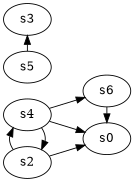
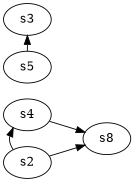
  digraph {
    rankdir=LR
    node [player=0]
    s4
    s2
-   s6
-   s8 [label=s0]
+   s8
    s3 [player=1]
    s5
-   s4 -> s2 [constraint="time % 3 == 1"]
-   s4 -> s6
    s4 -> s8
    s2 -> s4 [constraint="!(time % 6 == 1)"]
    s2 -> s8 [constraint="!(time % 3 == 1)"]
-   s6 -> s8 [constraint="!(time % 6 == 4)"]
    s5 -> s3 [constraint="time % 2 == 1"]
  }
